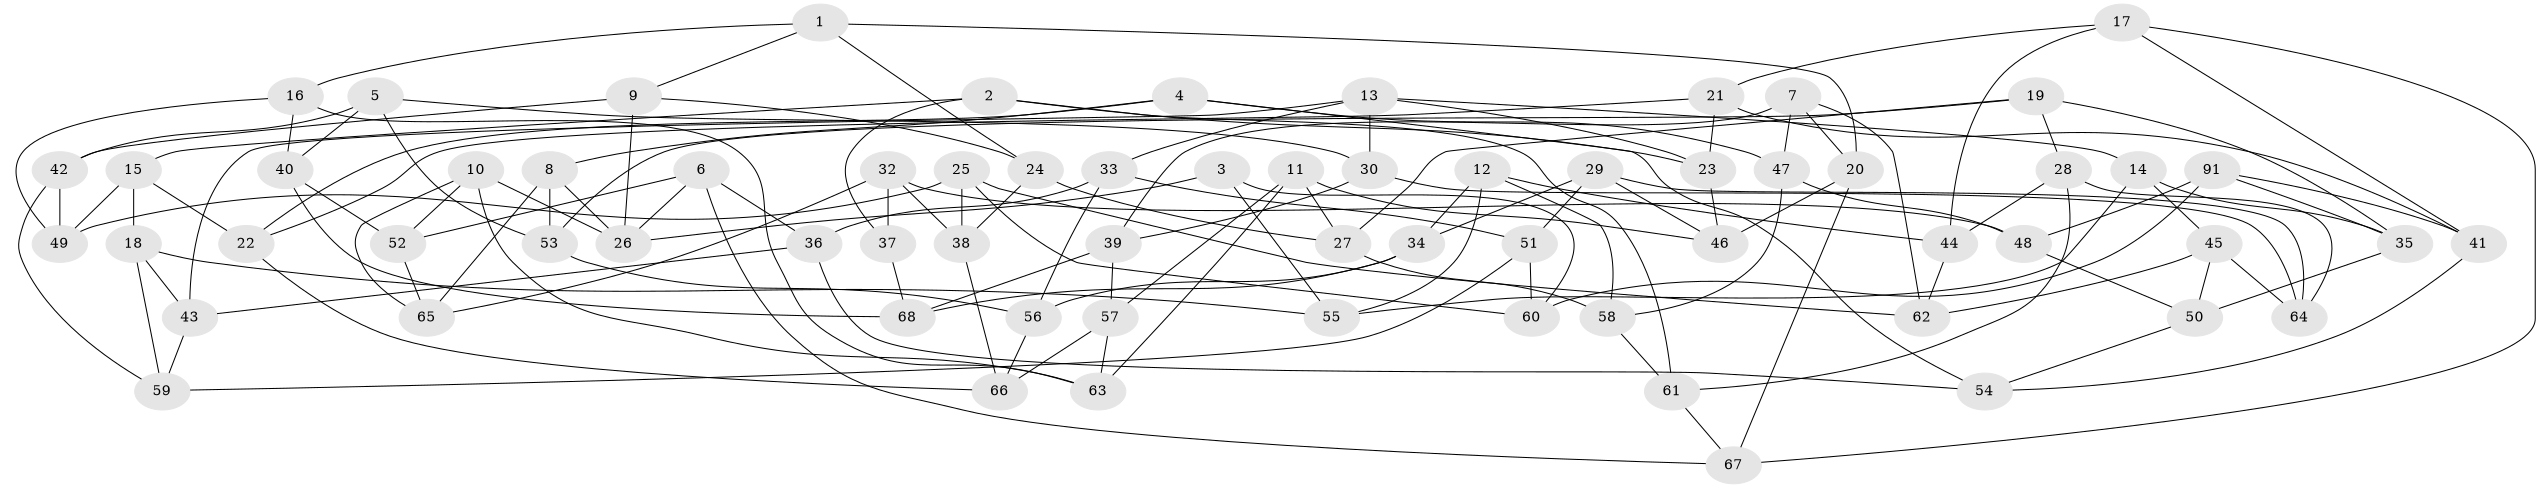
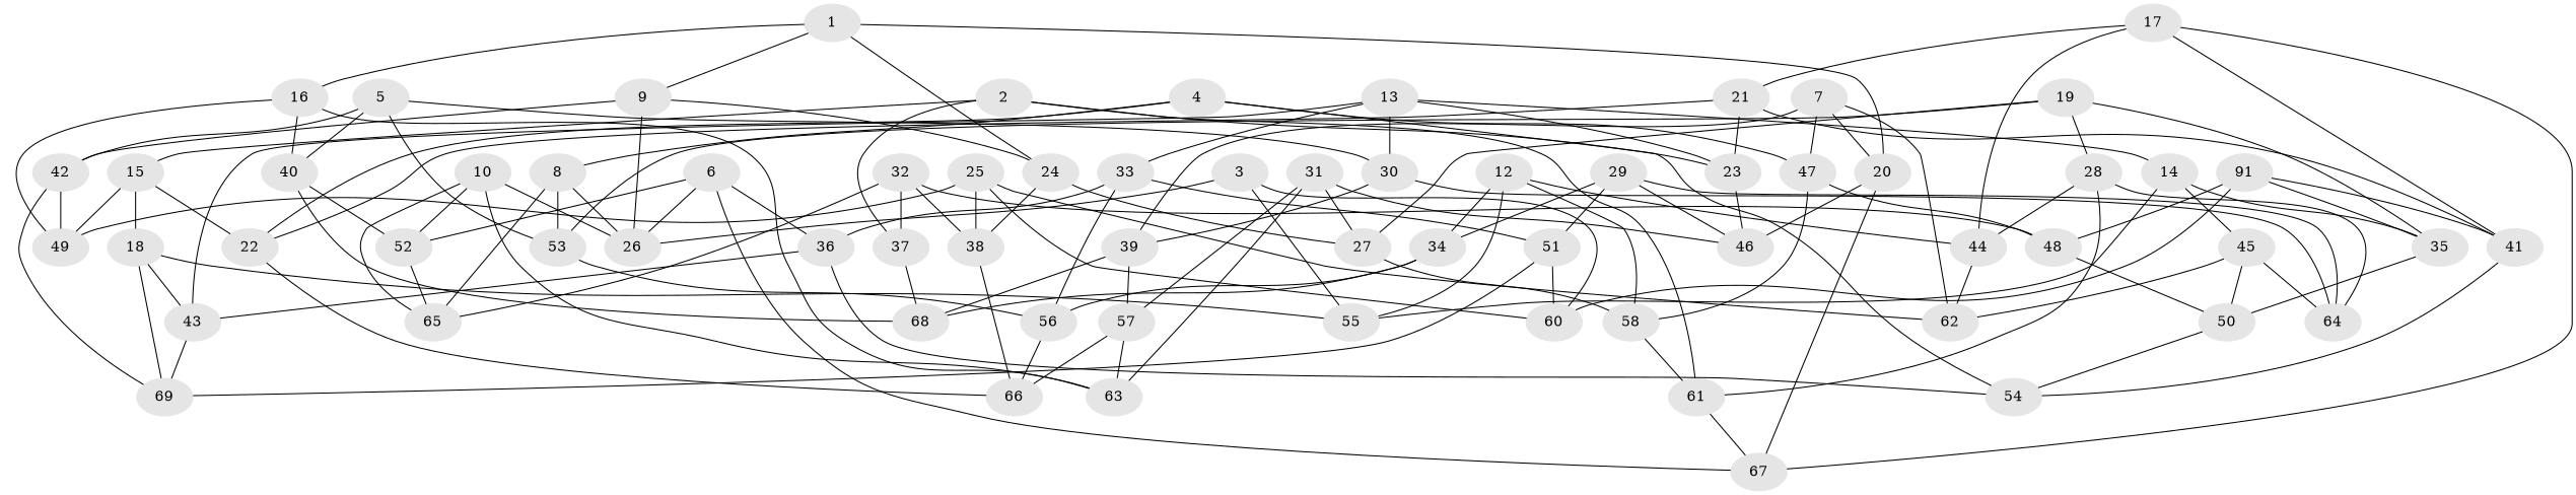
  graph {
    node [color=gray90 style=filled]
    1
    9
    16
    20
    24
    26
    42
    40
    63
    49
    67
    46
    27
    38
    2
    15
    23
    37
    61
    22
    18
    68
    3
    55
    60
    30
    39
    64
    4
    8
    47
    54
    53
    65
    66
    58
    48
    5
    52
-   59
+   59 [label=69]
    56
    6
    36
    43
    7
    62
    57
    10
-   11
+   11 [label=31]
    12
    34
    44
    13
    14
    33
    35
    45
    51
    50
    17
    21
    41
    19
    28
    25
    29
    n67 [label=91]
    32
    1 -- 9
    1 -- 16
    1 -- 20
    1 -- 24
    9 -- 24
    9 -- 26
    9 -- 42
    16 -- 40
    16 -- 63
    16 -- 49
    20 -- 67
    20 -- 46
    24 -- 27
    24 -- 38
    42 -- 49
    42 -- 59
    40 -- 68
    40 -- 52
    27 -- 58
    38 -- 66
    2 -- 15
    2 -- 23
    2 -- 37
    2 -- 61
    15 -- 49
    15 -- 22
    15 -- 18
    23 -- 46
    37 -- 68
    61 -- 67
    22 -- 66
    18 -- 55
    18 -- 59
    18 -- 43
    3 -- 26
    3 -- 55
    3 -- 60
    30 -- 39
    30 -- 64
    39 -- 68
    39 -- 57
    4 -- 22
    4 -- 8
    4 -- 47
    4 -- 54
    8 -- 26
    8 -- 53
    8 -- 65
    47 -- 58
    47 -- 48
    53 -- 56
    58 -- 61
    48 -- 50
    5 -- 42
    5 -- 40
    5 -- 30
    5 -- 53
    52 -- 65
    56 -- 66
    6 -- 26
    6 -- 67
    6 -- 52
    6 -- 36
    36 -- 54
    36 -- 43
    43 -- 59
    7 -- 20
    7 -- 39
    7 -- 47
    7 -- 62
    57 -- 63
    57 -- 66
    10 -- 26
    10 -- 63
    10 -- 65
    10 -- 52
    11 -- 63
    11 -- 46
    11 -- 27
    11 -- 57
    12 -- 55
    12 -- 58
    12 -- 34
    12 -- 44
    34 -- 68
    34 -- 56
    44 -- 62
    13 -- 23
    13 -- 30
    13 -- 43
    13 -- 14
    13 -- 33
    14 -- 55
    14 -- 35
    14 -- 45
    33 -- 56
    33 -- 36
    33 -- 51
    35 -- 50
    45 -- 64
    45 -- 62
    45 -- 50
    51 -- 60
    51 -- 59
    50 -- 54
    17 -- 67
    17 -- 44
    17 -- 21
    17 -- 41
    21 -- 23
    21 -- 22
    21 -- 41
    41 -- 54
    19 -- 27
    19 -- 53
    19 -- 35
    19 -- 28
    28 -- 61
    28 -- 64
    28 -- 44
    25 -- 49
    25 -- 38
    25 -- 60
    25 -- 62
    29 -- 46
    29 -- 64
    29 -- 34
    29 -- 51
    n67 -- 60
    n67 -- 48
    n67 -- 35
    n67 -- 41
    32 -- 38
    32 -- 37
    32 -- 65
    32 -- 48
  }
